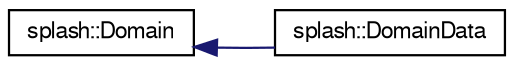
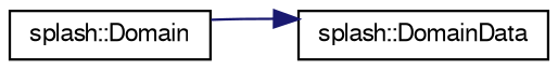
  digraph {
    rankdir=LR
    node [color=black fillcolor=white fontname=FreeSans fontsize=10 shape=record style=filled]
    n1 [height=0.2 label="splash::Domain" width=0.4]
    n2 [height=0.2 label="splash::DomainData" width=0.4]
-   n1 -> n2 [color=midnightblue dir=back fontname=FreeSans fontsize=10 labelfontname=FreeSans labelfontsize=10 style=solid]
+   n2 -> n1 [color=midnightblue dir=back fontname=FreeSans fontsize=10 labelfontname=FreeSans labelfontsize=10 style=solid]
  }
